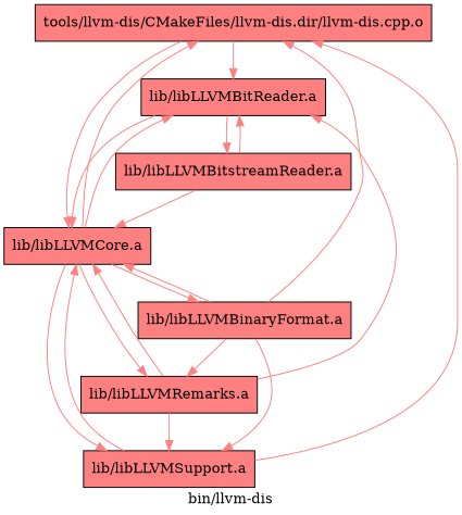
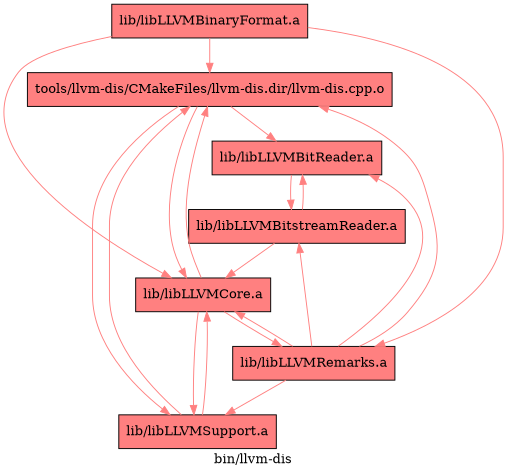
  digraph {
    label="bin/llvm-dis"
    node [fillcolor="1.000000 0.5 1" shape=record style=filled]
    edge [color="1.000000 0.5 1"]
    n1 [label="{tools/llvm-dis/CMakeFiles/llvm-dis.dir/llvm-dis.cpp.o}"]
    n2 [label="{lib/libLLVMBitReader.a}"]
    n3 [label="{lib/libLLVMCore.a}"]
    n4 [label="{lib/libLLVMSupport.a}"]
    n5 [label="{lib/libLLVMBitstreamReader.a}"]
    n6 [label="{lib/libLLVMBinaryFormat.a}"]
    n7 [label="{lib/libLLVMRemarks.a}"]
    n1 -> n2
    n1 -> n3
-   n6 -> n4
-   n2 -> n3
+   n1 -> n4
    n2 -> n5
    n3 -> n1
-   n3 -> n2
    n3 -> n4
-   n3 -> n6
    n3 -> n7
    n4 -> n1
    n4 -> n3
    n5 -> n2
    n5 -> n3
    n6 -> n1
    n6 -> n3
    n6 -> n7
+   n7 -> n1
    n7 -> n2
    n7 -> n3
    n7 -> n4
+   n7 -> n5
  }
